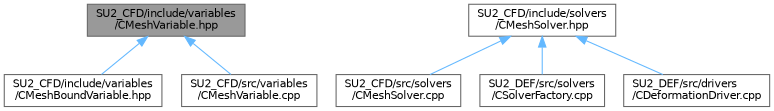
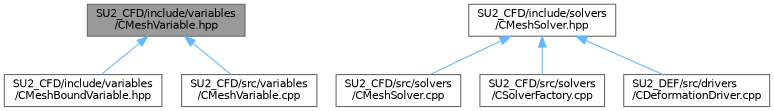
  digraph {
    node [color=grey40 fillcolor=white fontname=Helvetica fontsize=10 shape=box style=filled]
    edge [color=steelblue1 dir=back fontname=Helvetica fontsize=10 labelfontname=Helvetica labelfontsize=10 style=solid]
    n1 [color=gray40 fillcolor=grey60 fontcolor=black height=0.2 label="SU2_CFD/include/variables\l/CMeshVariable.hpp" width=0.4]
    n2 [height=0.2 label="SU2_CFD/include/variables\l/CMeshBoundVariable.hpp" width=0.4]
    n3 [height=0.2 label="SU2_CFD/src/variables\l/CMeshVariable.cpp" width=0.4]
    n4 [height=0.2 label="SU2_CFD/include/solvers\l/CMeshSolver.hpp" width=0.4]
    n5 [height=0.2 label="SU2_CFD/src/solvers\l/CMeshSolver.cpp" width=0.4]
-   n6 [height=0.2 label="SU2_DEF/src/solvers\l/CSolverFactory.cpp" width=0.4]
+   n6 [height=0.2 label="SU2_CFD/src/solvers\l/CSolverFactory.cpp" width=0.4]
    n7 [height=0.2 label="SU2_DEF/src/drivers\l/CDeformationDriver.cpp" width=0.4]
    n1 -> n2
    n1 -> n3
    n4 -> n5
    n4 -> n6
    n4 -> n7
  }
